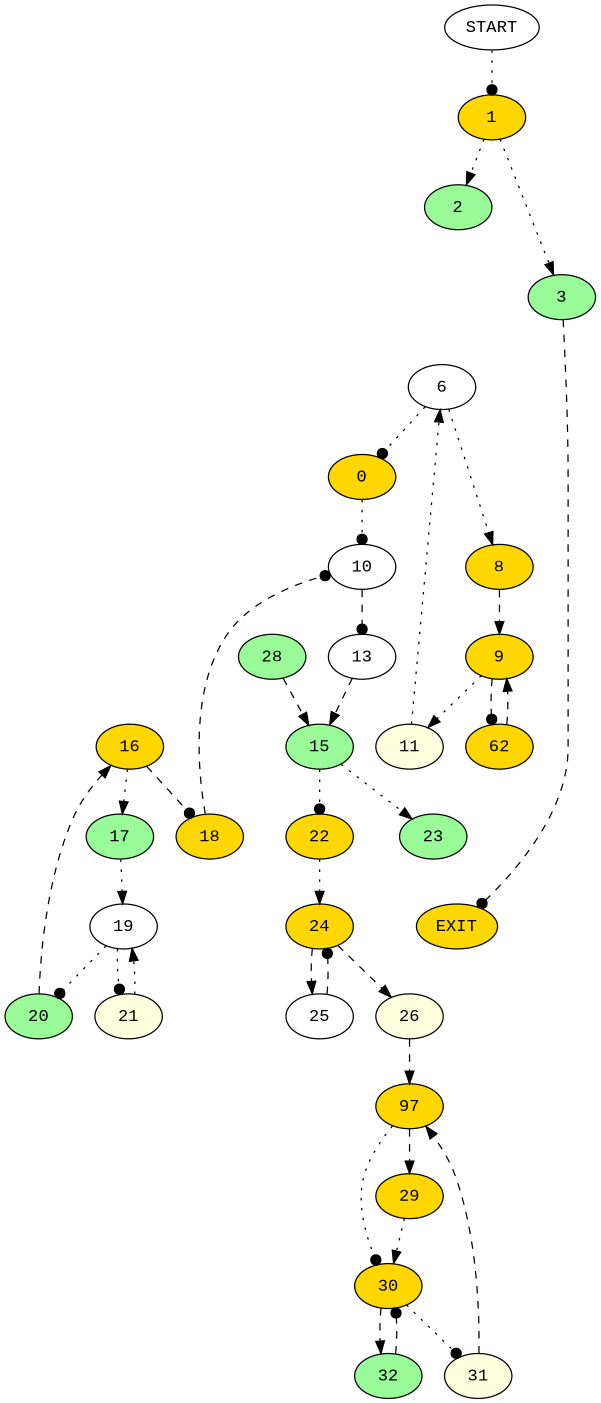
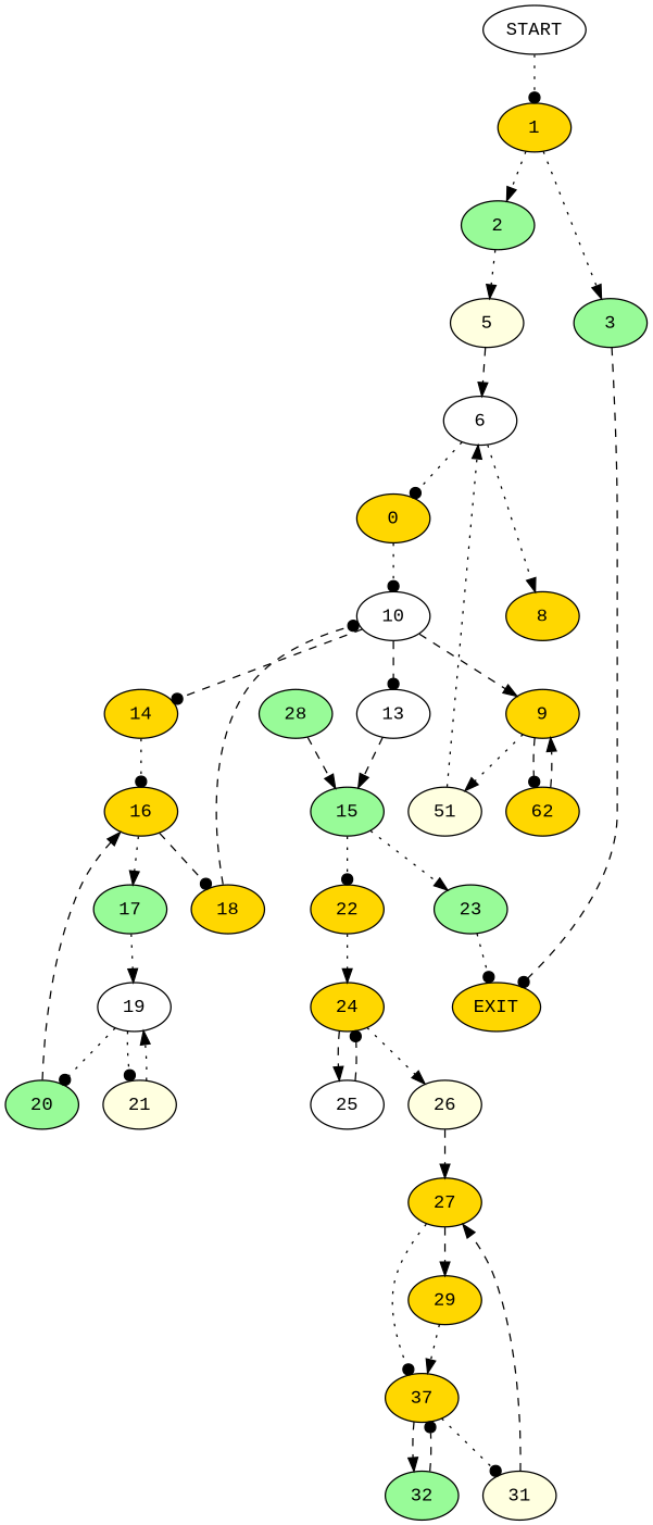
  digraph {
    fontname="Liberation Mono"
    node [fillcolor=gold fontname="Liberation Mono" style=filled]
    edge [arrowhead=normal fontname="Liberation Mono" style=dotted]
    n1 [fillcolor=white label=START]
    1
    2 [fillcolor=palegreen]
    3 [fillcolor=palegreen]
    n5 [label=EXIT]
+   5 [fillcolor=lightyellow]
    6 [fillcolor=white]
    n8 [label=0]
    8
    10 [fillcolor=white]
    9
    13 [fillcolor=white]
-   11 [fillcolor=lightyellow]
+   14
+   11 [fillcolor=lightyellow label=51]
    n15 [label=62]
    15 [fillcolor=palegreen]
    16
    22
    23 [fillcolor=palegreen]
    17 [fillcolor=palegreen]
    18
    24
    19 [fillcolor=white]
    20 [fillcolor=palegreen]
    21 [fillcolor=lightyellow]
    25 [fillcolor=white]
    26 [fillcolor=lightyellow]
-   27 [label=97]
+   27
    29
-   30
+   30 [label=37]
    28 [fillcolor=palegreen]
    31 [fillcolor=lightyellow]
    32 [fillcolor=palegreen]
    n1 -> 1 [arrowhead=dot]
    1 -> 2
    1 -> 3
+   2 -> 5
    3 -> n5 [arrowhead=dot style=dashed]
+   5 -> 6 [style=dashed]
    6 -> n8 [arrowhead=dot]
    6 -> 8
    n8 -> 10 [arrowhead=dot]
-   8 -> 9 [style=dashed]
+   10 -> 9 [style=dashed]
    10 -> 13 [arrowhead=dot style=dashed]
+   10 -> 14 [arrowhead=dot style=dashed]
    9 -> 11
    9 -> n15 [arrowhead=dot style=dashed]
    13 -> 15 [style=dashed]
+   14 -> 16 [arrowhead=dot]
    11 -> 6
    n15 -> 9 [style=dashed]
    15 -> 22 [arrowhead=dot]
    15 -> 23
    16 -> 17
    16 -> 18 [arrowhead=dot style=dashed]
    22 -> 24
+   23 -> n5 [arrowhead=dot]
    17 -> 19
    18 -> 10 [arrowhead=dot style=dashed]
    24 -> 25 [style=dashed]
-   24 -> 26 [style=dashed]
+   24 -> 26
    19 -> 20 [arrowhead=dot]
    19 -> 21 [arrowhead=dot]
    20 -> 16 [style=dashed]
    21 -> 19
    25 -> 24 [arrowhead=dot style=dashed]
    26 -> 27 [style=dashed]
    27 -> 29 [style=dashed]
    27 -> 30 [arrowhead=dot]
    29 -> 30
    30 -> 31 [arrowhead=dot]
    30 -> 32 [style=dashed]
    28 -> 15 [style=dashed]
    31 -> 27 [style=dashed]
    32 -> 30 [arrowhead=dot style=dashed]
  }
